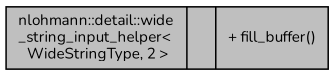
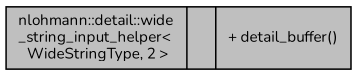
  digraph {
    rankdir=LR
    fontname=Nunito
-   n1 [color=black fillcolor=grey75 fontcolor=black fontname=Nunito fontsize=10 height=0.2 label="{nlohmann::detail::wide\l_string_input_helper\<\l WideStringType, 2 \>\n||+ fill_buffer()\l}" shape=record style=filled width=0.4]
+   n1 [color=black fillcolor=grey75 fontcolor=black fontname=Nunito fontsize=10 height=0.2 label="{nlohmann::detail::wide\l_string_input_helper\<\l WideStringType, 2 \>\n||+ detail_buffer()\l}" shape=record style=filled width=0.4]
  }
